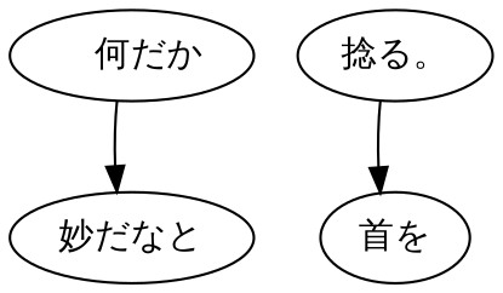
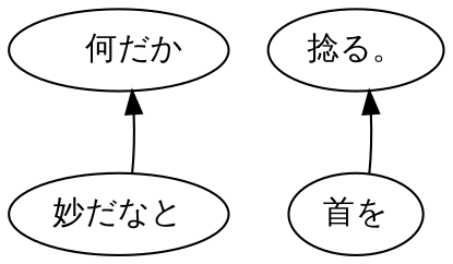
  digraph {
    n1 [label="　何だか"]
    n2 [label="妙だなと"]
    n3 [label="捻る。"]
    n4 [label="首を"]
-   n1 -> n2
-   n3 -> n4
+   n2 -> n1
+   n4 -> n3
  }
